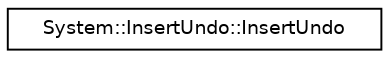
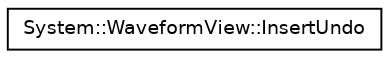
  digraph {
    rankdir=TB
-   n1 [color=black fillcolor=white fontname=Helvetica fontsize=10 height=0.2 label="System::InsertUndo::InsertUndo" shape=record style=filled width=0.4]
+   n1 [color=black fillcolor=white fontname=Helvetica fontsize=10 height=0.2 label="System::WaveformView::InsertUndo" shape=record style=filled width=0.4]
  }
